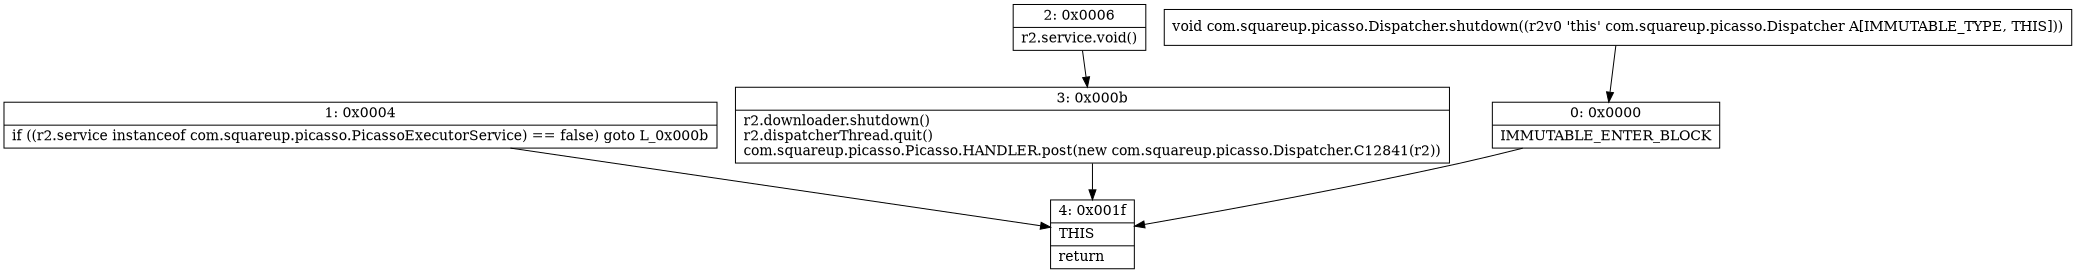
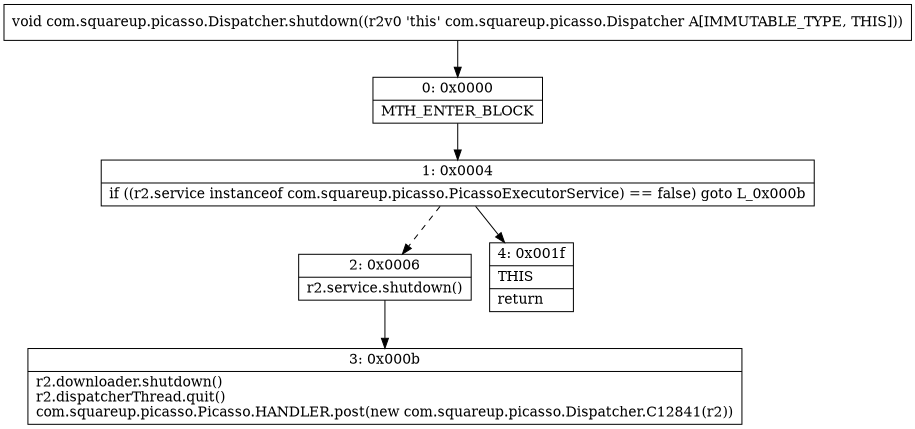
  digraph {
    node [shape=record]
-   n1 [label="{0\:\ 0x0000|IMMUTABLE_ENTER_BLOCK\l}"]
+   n1 [label="{0\:\ 0x0000|MTH_ENTER_BLOCK\l}"]
    n2 [label="{1\:\ 0x0004|if ((r2.service instanceof com.squareup.picasso.PicassoExecutorService) == false) goto L_0x000b\l}"]
-   n3 [label="{2\:\ 0x0006|r2.service.void()\l}"]
+   n3 [label="{2\:\ 0x0006|r2.service.shutdown()\l}"]
    n4 [label="{4\:\ 0x001f|THIS\l|return\l}"]
    n5 [label="{3\:\ 0x000b|r2.downloader.shutdown()\lr2.dispatcherThread.quit()\lcom.squareup.picasso.Picasso.HANDLER.post(new com.squareup.picasso.Dispatcher.C12841(r2))\l}"]
    n6 [label="{void com.squareup.picasso.Dispatcher.shutdown((r2v0 'this' com.squareup.picasso.Dispatcher A[IMMUTABLE_TYPE, THIS])) }"]
-   n1 -> n4
+   n1 -> n2
+   n2 -> n3 [style=dashed]
    n2 -> n4
    n3 -> n5
-   n5 -> n4
    n6 -> n1
  }
